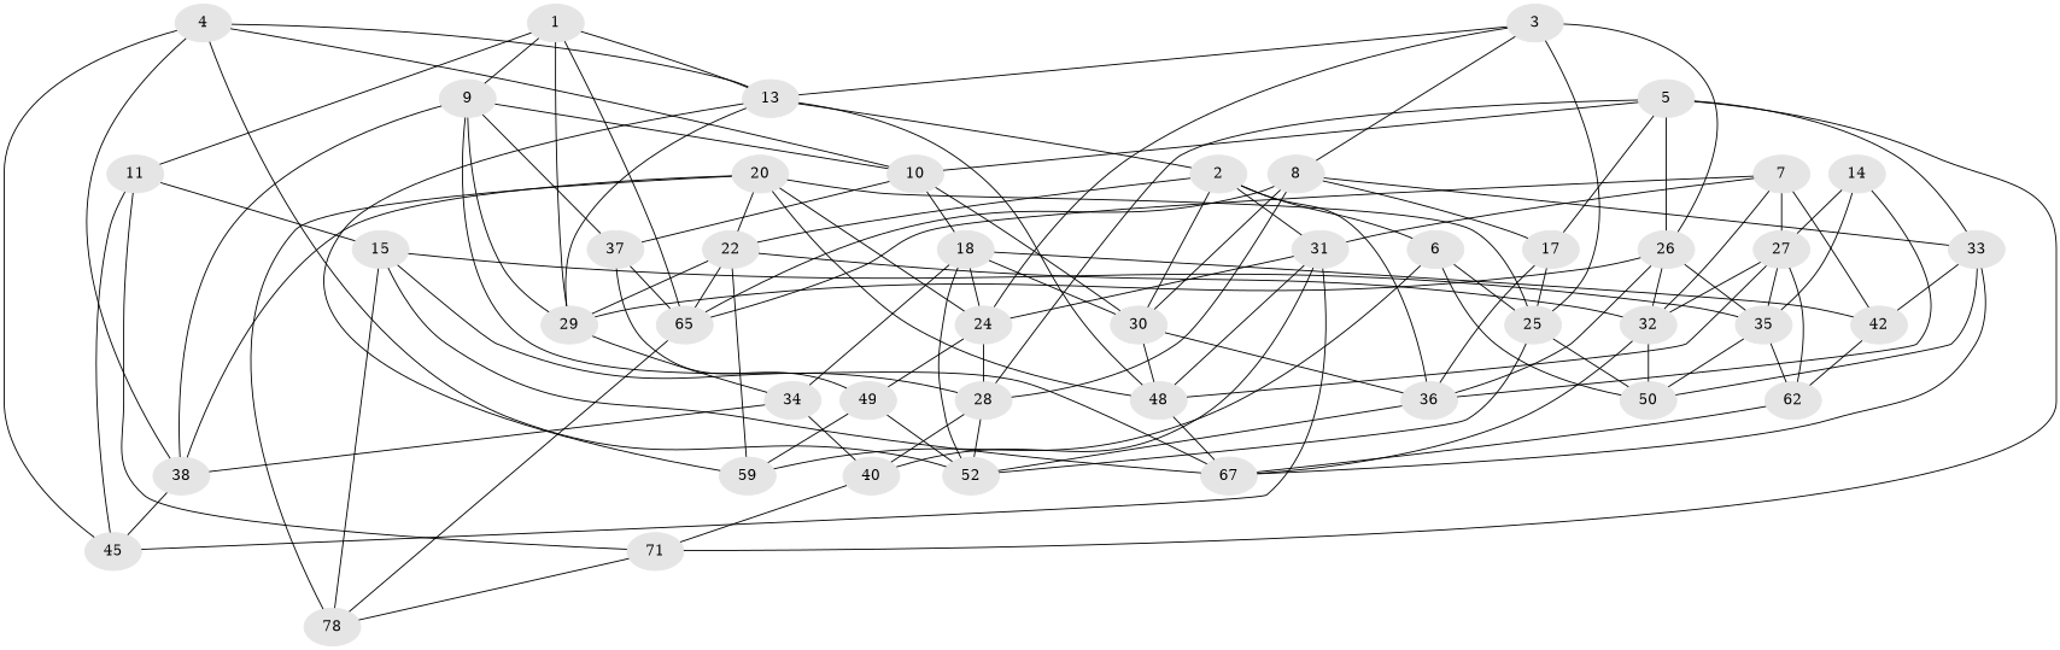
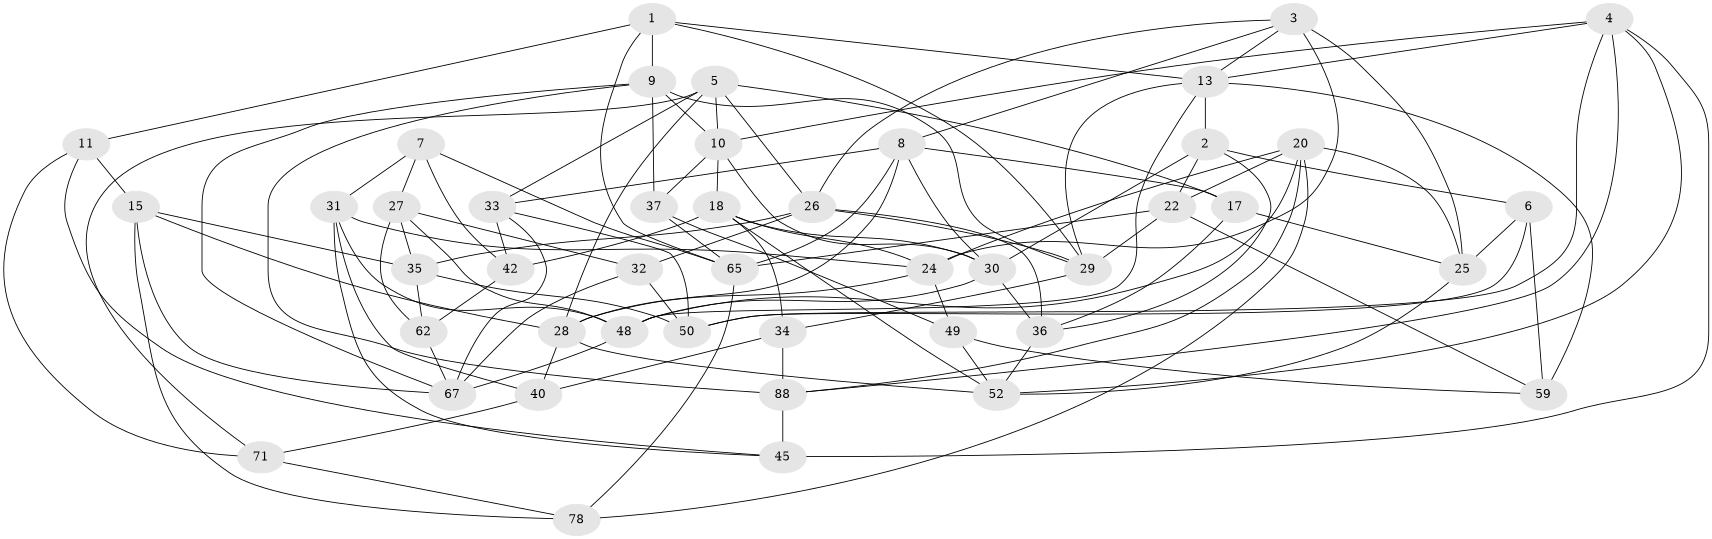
  graph {
    node [color=gray90 style=filled]
    1 [super="+70"]
    9 [super="+39"]
    11
    13 [super="+16"]
    29 [super="+58"]
    65 [super="+75"]
    2 [super="+47"]
    6
    n9 [label=31 super="+53"]
    22 [super="+68"]
    30 [super="+60"]
    36 [super="+55"]
    10 [super="+76"]
-   38 [super="+46"]
+   38 [super="+46" label=88]
    37
    67 [super="+74"]
    45
    71
    15 [super="+41"]
    59
    48 [super="+63"]
    34
    78
    25 [super="+64"]
    50 [super="+66"]
    24 [super="+44"]
    40
    32 [super="+56"]
    52 [super="+72"]
    3 [super="+12"]
    8 [super="+19"]
    26 [super="+61"]
    17
    28 [super="+51"]
    33 [super="+73"]
    49
    35 [super="+54"]
    4 [super="+77"]
    18 [super="+43"]
    5 [super="+69"]
    42
    7 [super="+57"]
    27 [super="+31"]
    62
-   14
    20 [super="+23"]
    1 -- 9
    1 -- 11
    1 -- 13
    1 -- 29
    1 -- 65
    9 -- 29
    9 -- 10
    9 -- 38
    9 -- 37
    9 -- 67
    11 -- 45
    11 -- 71
    11 -- 15
    13 -- 29
    13 -- 2
    13 -- 59
    13 -- 48
    29 -- 34
    65 -- 78
    2 -- 6
-   2 -- n9
    2 -- 22
    2 -- 30
    2 -- 36
    6 -- 59
    6 -- 25
    6 -- 50
    n9 -- 45
    n9 -- 48
    n9 -- 24
    n9 -- 40
    22 -- 29
    22 -- 65
    22 -- 59
-   22 -- 32
    30 -- 36
    30 -- 48
    36 -- 52
    10 -- 30
    10 -- 37
    10 -- 18
    38 -- 45
    37 -- 65
    37 -- 49
    71 -- 78
    15 -- 67
    15 -- 78
    15 -- 28
    15 -- 35
    48 -- 67
    34 -- 38
    34 -- 40
    25 -- 52
    24 -- 28
    24 -- 49
    40 -- 71
    32 -- 67
    32 -- 50
    3 -- 13
    3 -- 25 [weight=2]
    3 -- 24
    3 -- 8
    3 -- 26
    8 -- 65
    8 -- 30
    8 -- 17
    8 -- 28
    8 -- 33
    26 -- 29
    26 -- 36
    26 -- 32
    26 -- 35
    17 -- 36
    17 -- 25
    28 -- 40
    28 -- 52
    33 -- 67
    33 -- 50
    33 -- 42
    49 -- 59
    49 -- 52
    35 -- 50
    35 -- 62
    4 -- 13
    4 -- 10
    4 -- 38
    4 -- 45
-   25 -- 50
+   4 -- 50
    4 -- 52
    18 -- 30
    18 -- 34
    18 -- 24
    18 -- 52
    18 -- 42
    5 -- 10
    5 -- 71
    5 -- 26
    5 -- 17
    5 -- 28
    5 -- 33 [weight=2]
    42 -- 62
    7 -- 65
    7 -- n9
-   7 -- 32
    7 -- 42
    7 -- 27
    27 -- 48
    27 -- 32
    27 -- 35
    27 -- 62
    62 -- 67
-   14 -- 36
-   14 -- 35
-   14 -- 27
    20 -- 22
    20 -- 38
    20 -- 48
    20 -- 78
    20 -- 25
    20 -- 24
  }
